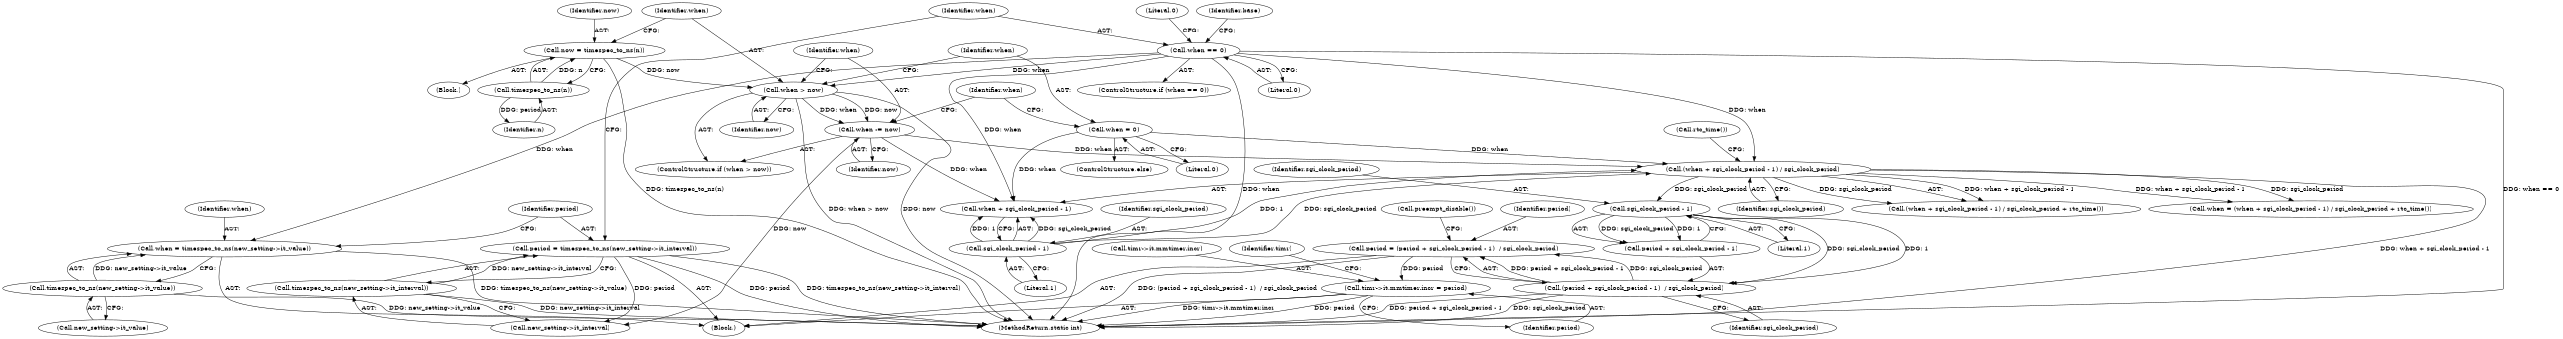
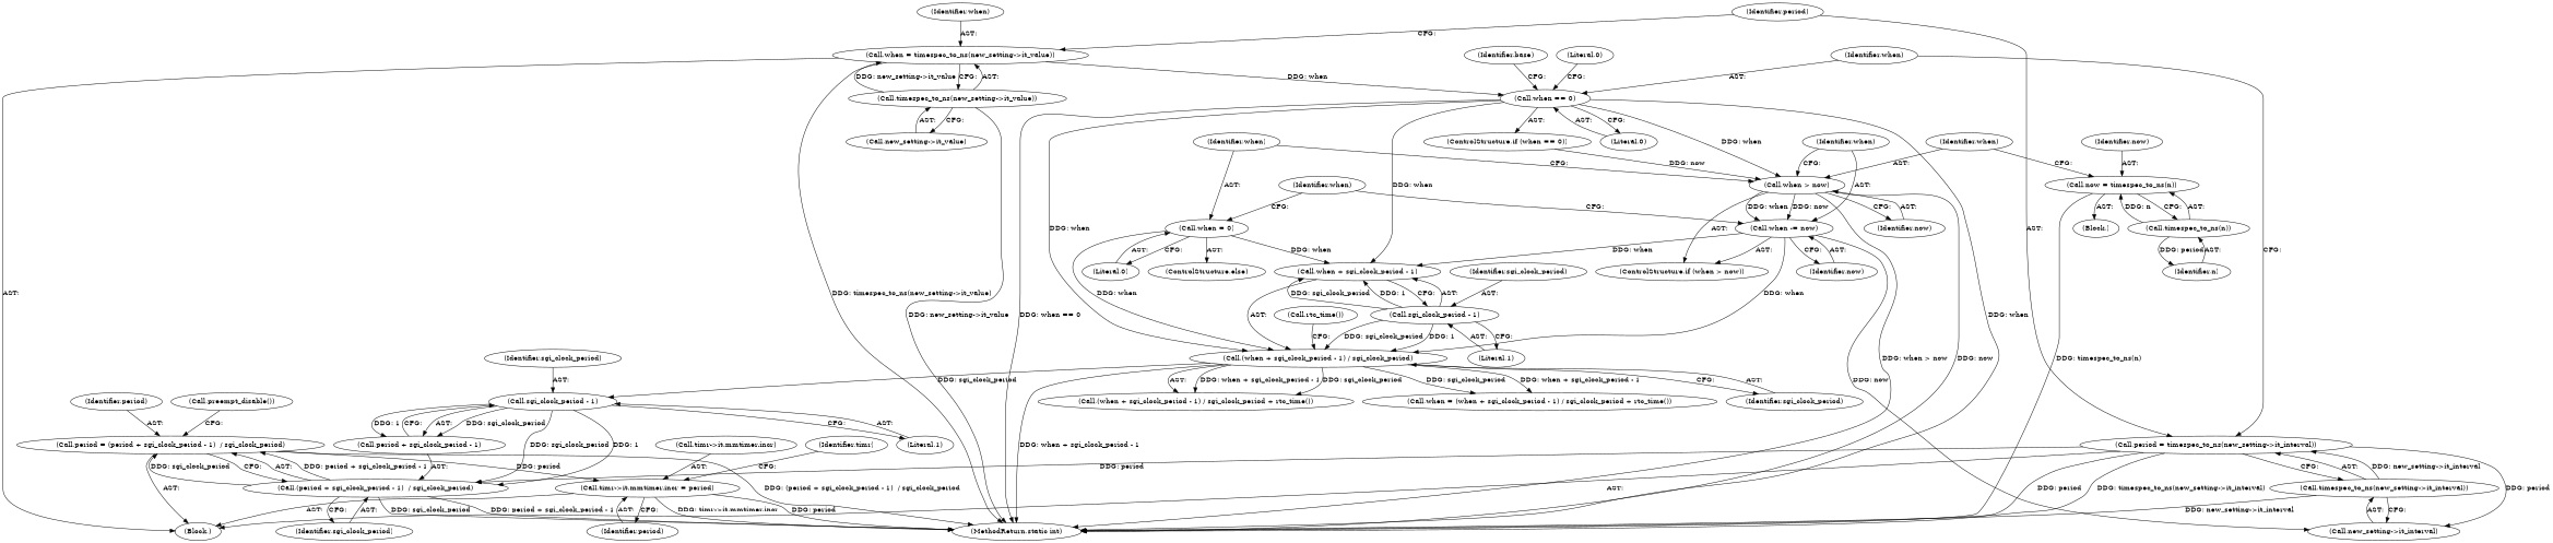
  digraph {
    n1 [label="(Call,period = (period + sgi_clock_period - 1)  / sgi_clock_period)"]
    n2 [label="(Call,(period + sgi_clock_period - 1)  / sgi_clock_period)"]
    n3 [label="(Call,timr->it.mmtimer.incr = period)"]
    n4 [label="(MethodReturn,static int)"]
    n5 [label="(Block,)"]
    n6 [label="(Identifier,sgi_clock_period)"]
    n7 [label="(Identifier,period)"]
    n8 [label="(Call,period = timespec_to_ns(new_setting->it_interval))"]
    n9 [label="(Call,timespec_to_ns(new_setting->it_interval))"]
    n10 [label="(Call,new_setting->it_interval)"]
    n11 [label="(Call,period + sgi_clock_period - 1)"]
    n12 [label="(Call,sgi_clock_period - 1)"]
    n13 [label="(Literal,1)"]
    n14 [label="(Call,(when + sgi_clock_period - 1) / sgi_clock_period)"]
    n15 [label="(Identifier,sgi_clock_period)"]
    n16 [label="(Call,(when + sgi_clock_period - 1) / sgi_clock_period + rtc_time())"]
    n17 [label="(Call,when = (when + sgi_clock_period - 1) / sgi_clock_period + rtc_time())"]
    n18 [label="(Call,when -= now)"]
    n19 [label="(ControlStructure,if (when > now))"]
    n20 [label="(Identifier,now)"]
    n21 [label="(Call,when + sgi_clock_period - 1)"]
    n22 [label="(Call,sgi_clock_period - 1)"]
    n23 [label="(Call,when > now)"]
    n24 [label="(Identifier,now)"]
    n25 [label="(Call,when == 0)"]
    n26 [label="(ControlStructure,if (when == 0))"]
    n27 [label="(Literal,0)"]
    n28 [label="(Call,when = timespec_to_ns(new_setting->it_value))"]
    n29 [label="(Call,timespec_to_ns(new_setting->it_value))"]
    n30 [label="(Call,new_setting->it_value)"]
    n31 [label="(Call,now = timespec_to_ns(n))"]
    n32 [label="(Call,timespec_to_ns(n))"]
    n33 [label="(Block,)"]
    n34 [label="(Identifier,n)"]
    n35 [label="(Call,when = 0)"]
    n36 [label="(ControlStructure,else)"]
    n37 [label="(Literal,0)"]
    n38 [label="(Literal,1)"]
    n39 [label="(Call,rtc_time())"]
    n40 [label="(Identifier,when)"]
    n41 [label="(Identifier,base)"]
    n42 [label="(Identifier,period)"]
    n43 [label="(Identifier,when)"]
    n44 [label="(Identifier,timr)"]
    n45 [label="(Literal,0)"]
    n46 [label="(Identifier,sgi_clock_period)"]
    n47 [label="(Identifier,period)"]
    n48 [label="(Identifier,now)"]
    n49 [label="(Identifier,sgi_clock_period)"]
    n50 [label="(Identifier,when)"]
    n51 [label="(Identifier,when)"]
    n52 [label="(Identifier,when)"]
    n53 [label="(Call,timr->it.mmtimer.incr)"]
    n54 [label="(Call,preempt_disable())"]
    n55 [label="(Identifier,when)"]
    n1 -> n2 [label="CFG: "]
    n1 -> n3 [label="DDG: period"]
    n1 -> n4 [label="DDG: (period + sgi_clock_period - 1)  / sgi_clock_period"]
    n1 -> n5 [label="AST: "]
    n2 -> n1 [label="AST: "]
    n2 -> n1 [label="DDG: period + sgi_clock_period - 1"]
    n2 -> n1 [label="DDG: sgi_clock_period"]
    n2 -> n4 [label="DDG: sgi_clock_period"]
    n2 -> n4 [label="DDG: period + sgi_clock_period - 1"]
    n2 -> n6 [label="CFG: "]
    n3 -> n4 [label="DDG: period"]
    n3 -> n4 [label="DDG: timr->it.mmtimer.incr"]
    n3 -> n5 [label="AST: "]
    n3 -> n7 [label="CFG: "]
    n6 -> n2 [label="AST: "]
    n7 -> n3 [label="AST: "]
+   n8 -> n2 [label="DDG: period"]
    n8 -> n4 [label="DDG: period"]
    n8 -> n4 [label="DDG: timespec_to_ns(new_setting->it_interval)"]
    n8 -> n5 [label="AST: "]
    n8 -> n9 [label="CFG: "]
    n8 -> n10 [label="DDG: period"]
    n9 -> n4 [label="DDG: new_setting->it_interval"]
    n9 -> n8 [label="AST: "]
    n9 -> n8 [label="DDG: new_setting->it_interval"]
    n9 -> n10 [label="CFG: "]
    n10 -> n9 [label="AST: "]
    n11 -> n2 [label="AST: "]
    n11 -> n12 [label="CFG: "]
    n12 -> n2 [label="DDG: sgi_clock_period"]
    n12 -> n2 [label="DDG: 1"]
    n12 -> n11 [label="AST: "]
    n12 -> n11 [label="DDG: sgi_clock_period"]
    n12 -> n11 [label="DDG: 1"]
    n12 -> n13 [label="CFG: "]
    n13 -> n12 [label="AST: "]
    n14 -> n4 [label="DDG: when + sgi_clock_period - 1"]
    n14 -> n12 [label="DDG: sgi_clock_period"]
    n14 -> n15 [label="CFG: "]
    n14 -> n16 [label="AST: "]
    n14 -> n16 [label="DDG: when + sgi_clock_period - 1"]
    n14 -> n16 [label="DDG: sgi_clock_period"]
    n14 -> n17 [label="DDG: when + sgi_clock_period - 1"]
    n14 -> n17 [label="DDG: sgi_clock_period"]
    n15 -> n14 [label="AST: "]
    n18 -> n10 [label="DDG: now"]
    n18 -> n14 [label="DDG: when"]
    n18 -> n19 [label="AST: "]
    n18 -> n20 [label="CFG: "]
    n18 -> n21 [label="DDG: when"]
    n20 -> n18 [label="AST: "]
-   n14 -> n21 [label="AST: "]
+   n21 -> n14 [label="AST: "]
    n21 -> n22 [label="CFG: "]
    n22 -> n14 [label="DDG: sgi_clock_period"]
    n22 -> n14 [label="DDG: 1"]
    n22 -> n21 [label="AST: "]
    n22 -> n21 [label="DDG: sgi_clock_period"]
    n22 -> n21 [label="DDG: 1"]
    n22 -> n38 [label="CFG: "]
    n23 -> n4 [label="DDG: when > now"]
    n23 -> n4 [label="DDG: now"]
    n23 -> n18 [label="DDG: now"]
    n23 -> n18 [label="DDG: when"]
    n23 -> n19 [label="AST: "]
    n23 -> n24 [label="CFG: "]
    n24 -> n23 [label="AST: "]
    n25 -> n4 [label="DDG: when == 0"]
    n25 -> n4 [label="DDG: when"]
    n25 -> n14 [label="DDG: when"]
    n25 -> n21 [label="DDG: when"]
    n25 -> n23 [label="DDG: when"]
    n25 -> n26 [label="AST: "]
    n25 -> n27 [label="CFG: "]
    n27 -> n25 [label="AST: "]
    n28 -> n4 [label="DDG: timespec_to_ns(new_setting->it_value)"]
    n28 -> n5 [label="AST: "]
-   n25 -> n28 [label="DDG: when"]
+   n28 -> n25 [label="DDG: when"]
    n28 -> n29 [label="CFG: "]
    n29 -> n4 [label="DDG: new_setting->it_value"]
    n29 -> n28 [label="AST: "]
    n29 -> n28 [label="DDG: new_setting->it_value"]
    n29 -> n30 [label="CFG: "]
    n30 -> n29 [label="AST: "]
    n31 -> n4 [label="DDG: timespec_to_ns(n)"]
-   n31 -> n23 [label="DDG: now"]
+   n26 -> n23 [label="DDG: now"]
    n31 -> n32 [label="CFG: "]
    n31 -> n33 [label="AST: "]
    n32 -> n31 [label="AST: "]
    n32 -> n31 [label="DDG: n"]
    n32 -> n34 [label="DDG: period"]
    n34 -> n32 [label="AST: "]
    n35 -> n14 [label="DDG: when"]
    n35 -> n21 [label="DDG: when"]
    n35 -> n36 [label="AST: "]
    n35 -> n37 [label="CFG: "]
    n37 -> n35 [label="AST: "]
    n38 -> n22 [label="AST: "]
    n39 -> n14 [label="CFG: "]
    n40 -> n18 [label="AST: "]
    n40 -> n23 [label="CFG: "]
    n41 -> n25 [label="CFG: "]
    n42 -> n8 [label="AST: "]
    n42 -> n28 [label="CFG: "]
    n43 -> n23 [label="CFG: "]
    n43 -> n35 [label="AST: "]
    n44 -> n3 [label="CFG: "]
    n45 -> n25 [label="CFG: "]
    n46 -> n22 [label="AST: "]
    n47 -> n1 [label="AST: "]
    n48 -> n31 [label="AST: "]
    n49 -> n12 [label="AST: "]
    n50 -> n18 [label="CFG: "]
    n50 -> n35 [label="CFG: "]
    n51 -> n23 [label="AST: "]
    n51 -> n31 [label="CFG: "]
    n52 -> n28 [label="AST: "]
    n53 -> n3 [label="AST: "]
    n54 -> n1 [label="CFG: "]
    n55 -> n8 [label="CFG: "]
    n55 -> n25 [label="AST: "]
  }
